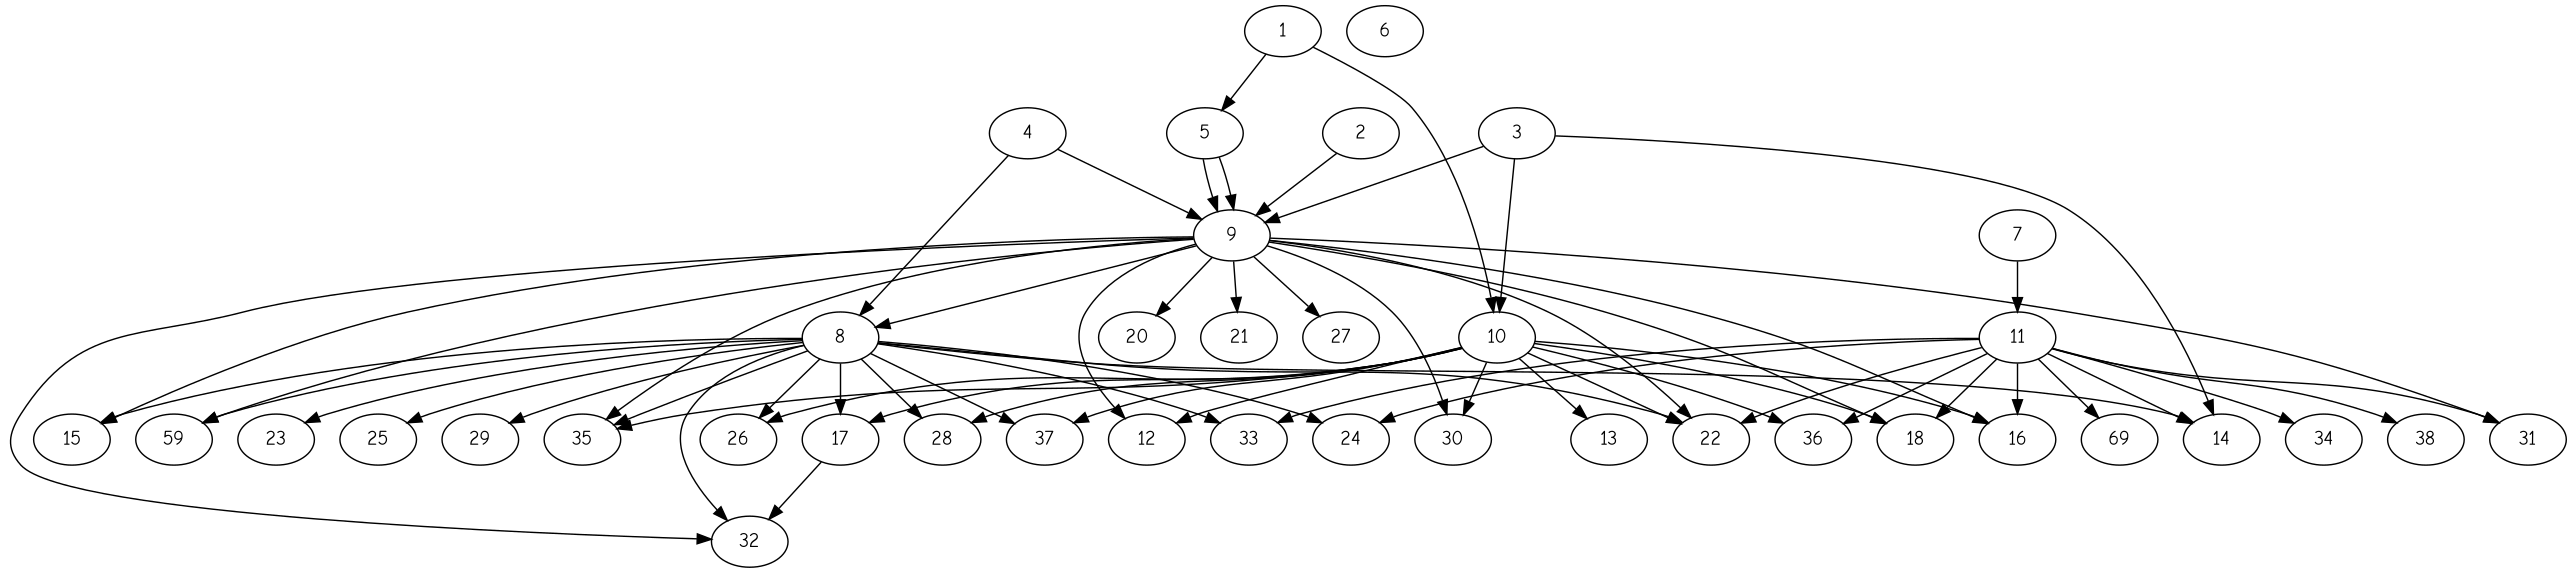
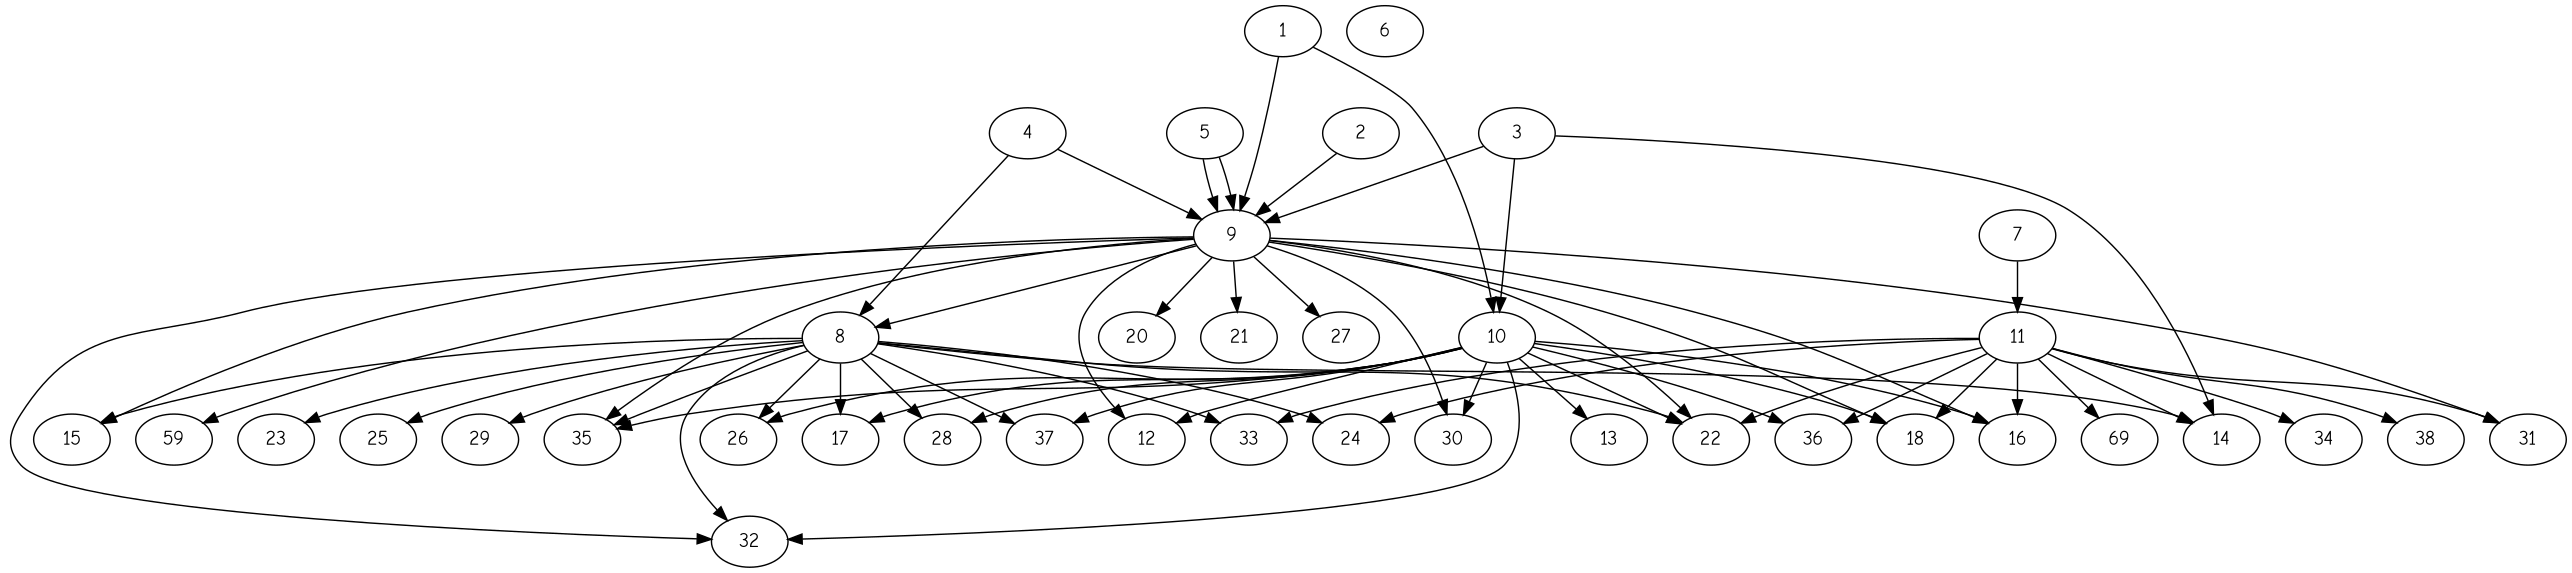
  digraph {
    fontname="Comic Neue"
    node [alpha=0.02 fontname="Comic Neue"]
    edge [fontname="Comic Neue"]
    1 [alpha=0.18 expect_size=11171540316623040]
    9 [alpha=0.08 expect_size=56243444654486136]
    10 [alpha=0.15 expect_size=34483006145737152]
    15 [alpha=0.11 expect_size=2044766941736901376]
    n5 [alpha=0.04 expect_size=2014758133372551168 label=59]
    22 [alpha=0.13 expect_size=29850869005743364]
    32 [alpha=0.17 expect_size=231706794775439]
    35 [alpha=0.20 expect_size=728106715371387486208]
    12 [alpha=0.14 expect_size=2720780677901889]
    16 [alpha=0.16 expect_size=19310263010105444]
    18 [alpha=0.01 expect_size=12347333102050730]
    20 [expect_size=34747736788041728000]
    21 [alpha=0.12 expect_size=160604854228682276864]
    27 [alpha=0.18 expect_size=32411168408839376]
    30 [alpha=0.19 expect_size=18096462610102912]
    31 [expect_size=731268669014802432000]
    8 [alpha=0.05 expect_size=29561168963687320]
    17 [alpha=0.14 expect_size=1654049096481439219712]
    26 [alpha=0.08 expect_size=148187973938548047872]
    28 [alpha=0.14 expect_size=130632091146003677184]
    37 [alpha=0.01 expect_size=159312095085310144]
    13 [alpha=0.19 expect_size=2636177975467821568]
    36 [alpha=0.16 expect_size=386960003086787018752]
    23 [alpha=0.01 expect_size=576907981019683328]
    14 [alpha=0.18 expect_size=65234127513320423424]
    2 [alpha=0.17 expect_size=38510837077377024000]
    11 [alpha=0.06 expect_size=576874546836699008]
    24 [alpha=0.06 expect_size=717829883746602112]
    33 [expect_size=1029566024326093733888]
    34 [alpha=0.11 expect_size=1385933108782336835584]
    38 [alpha=0.11 expect_size=1633672293419583537152]
    n32 [alpha=0.16 expect_size=2093687662110844928 label=69]
    3 [expect_size=2061398456793718325248]
    4 [alpha=0.17 expect_size=1348246918964070656]
    25 [alpha=0.09 expect_size=2551287014942445056]
    29 [alpha=0.03 expect_size=58785490655565040]
    5 [alpha=0.05 expect_size=146210918757262656]
    6 [alpha=0.09 expect_size=204495604053809]
    7 [alpha=0.08 expect_size=21828761478251992]
-   1 -> 5
+   1 -> 9
    1 -> 10
    9 -> 15
    9 -> n5
    9 -> 22
    9 -> 32
    9 -> 35
    9 -> 12
    9 -> 16
    9 -> 18
    9 -> 20
    9 -> 21
    9 -> 27
    9 -> 30
    9 -> 31
    9 -> 8
    10 -> 22
-   17 -> 32
+   10 -> 32
    10 -> 35
    10 -> 12
    10 -> 16
    10 -> 18
    10 -> 30
    10 -> 17
    10 -> 26
    10 -> 28
    10 -> 37
    10 -> 13
    10 -> 36
    8 -> 15
-   8 -> n5
    8 -> 22
    8 -> 32
    8 -> 35
    8 -> 17
    8 -> 26
    8 -> 28
    8 -> 37
    8 -> 23
    8 -> 14
    8 -> 24
    8 -> 33
    8 -> 25
    8 -> 29
    2 -> 9
    11 -> 22
    11 -> 16
    11 -> 18
    11 -> 31
    11 -> 36
    11 -> 14
    11 -> 24
    11 -> 33
    11 -> 34
    11 -> 38
    11 -> n32
    3 -> 9
    3 -> 10
    3 -> 14
    4 -> 9
    4 -> 8
    5 -> 9
    5 -> 9
    7 -> 11
  }
